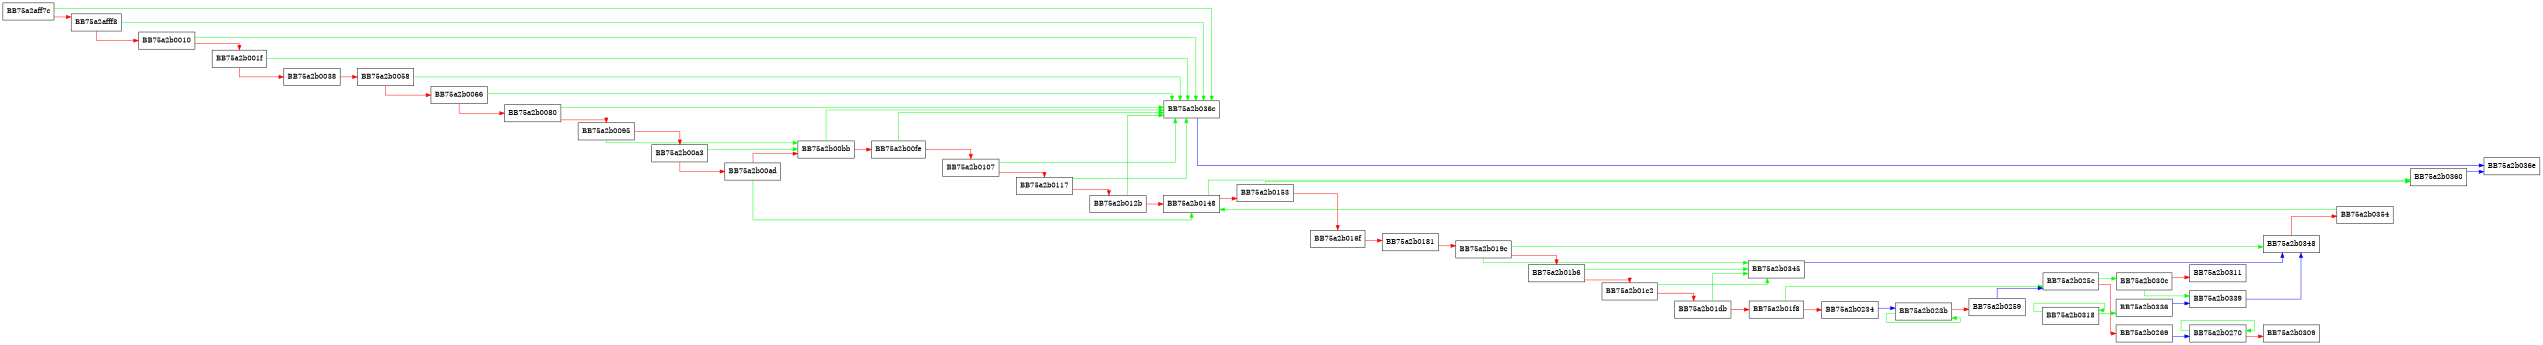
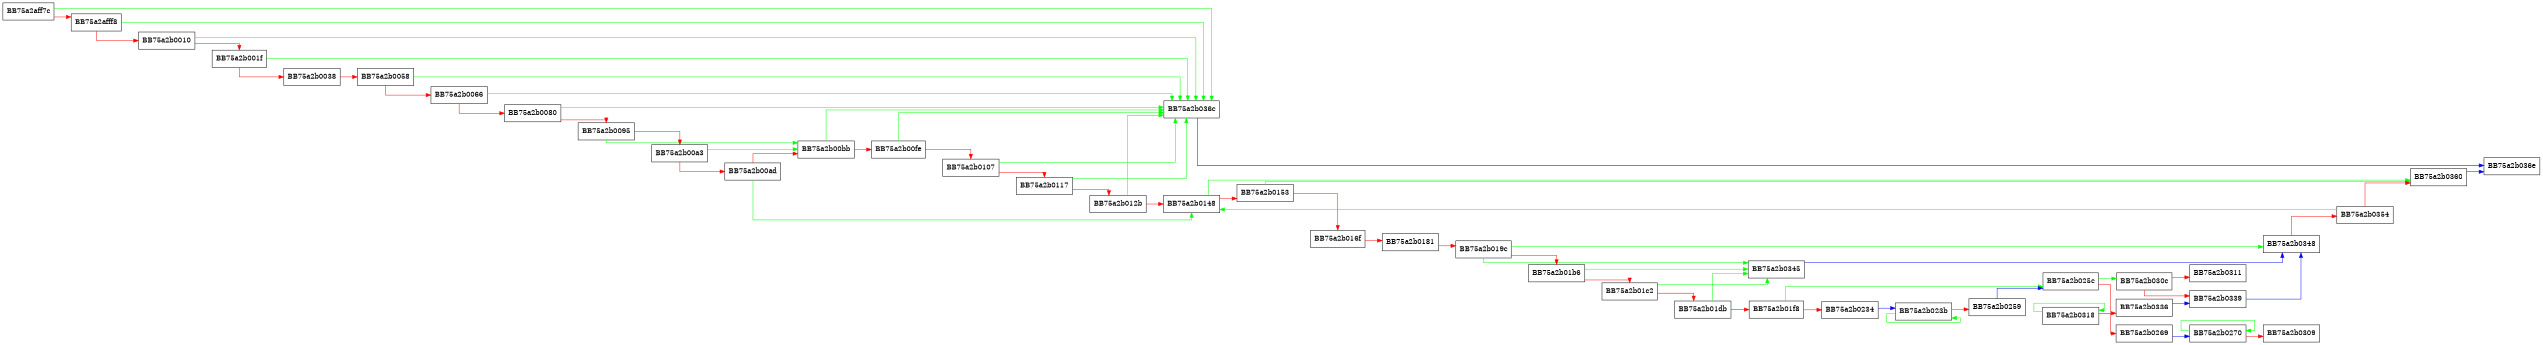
  digraph {
    rankdir=LR
    splines=ortho
    node [shape=box]
    edge [color=red]
    BB75a2aff7c
    BB75a2b036c
    BB75a2afff8
    BB75a2b036e
    BB75a2b0010
    BB75a2b001f
    BB75a2b0038
    BB75a2b0058
    BB75a2b0066
    BB75a2b0080
    BB75a2b0095
    BB75a2b00bb
    BB75a2b00a3
    BB75a2b00fe
    BB75a2b00ad
    BB75a2b0107
    BB75a2b0148
    BB75a2b0117
    BB75a2b012b
    BB75a2b0360
    BB75a2b0153
    BB75a2b016f
    BB75a2b0181
    BB75a2b0354
    BB75a2b019c
    BB75a2b0348
    BB75a2b0345
    BB75a2b01b6
    BB75a2b01c2
    BB75a2b01db
    BB75a2b01f8
    BB75a2b025c
    BB75a2b0234
    BB75a2b030c
    BB75a2b0269
    BB75a2b023b
    BB75a2b0339
    BB75a2b0311
    BB75a2b0270
    BB75a2b0259
    BB75a2b0309
    BB75a2b0318
    BB75a2b0336
    BB75a2aff7c -> BB75a2b036c [color=green]
    BB75a2aff7c -> BB75a2afff8
    BB75a2b036c -> BB75a2b036e [color=blue]
    BB75a2afff8 -> BB75a2b036c [color=green]
    BB75a2afff8 -> BB75a2b0010
    BB75a2b0010 -> BB75a2b036c [color=green]
    BB75a2b0010 -> BB75a2b001f
    BB75a2b001f -> BB75a2b036c [color=green]
    BB75a2b001f -> BB75a2b0038
    BB75a2b0038 -> BB75a2b0058
    BB75a2b0058 -> BB75a2b036c [color=green]
    BB75a2b0058 -> BB75a2b0066
    BB75a2b0066 -> BB75a2b036c [color=green]
    BB75a2b0066 -> BB75a2b0080
    BB75a2b0080 -> BB75a2b036c [color=green]
    BB75a2b0080 -> BB75a2b0095
    BB75a2b0095 -> BB75a2b00bb [color=green]
    BB75a2b0095 -> BB75a2b00a3
    BB75a2b00bb -> BB75a2b036c [color=green]
    BB75a2b00bb -> BB75a2b00fe
    BB75a2b00a3 -> BB75a2b00bb [color=green]
    BB75a2b00a3 -> BB75a2b00ad
    BB75a2b00fe -> BB75a2b036c [color=green]
    BB75a2b00fe -> BB75a2b0107
    BB75a2b00ad -> BB75a2b00bb
    BB75a2b00ad -> BB75a2b0148 [color=green]
    BB75a2b0107 -> BB75a2b036c [color=green]
    BB75a2b0107 -> BB75a2b0117
    BB75a2b0148 -> BB75a2b0360 [color=green]
    BB75a2b0148 -> BB75a2b0153
    BB75a2b0117 -> BB75a2b036c [color=green]
    BB75a2b0117 -> BB75a2b012b
    BB75a2b012b -> BB75a2b036c [color=green]
    BB75a2b012b -> BB75a2b0148
    BB75a2b0360 -> BB75a2b036e [color=blue]
    BB75a2b0153 -> BB75a2b0360 [color=green]
    BB75a2b0153 -> BB75a2b016f
    BB75a2b016f -> BB75a2b0181
    BB75a2b0181 -> BB75a2b019c
    BB75a2b0354 -> BB75a2b0148 [color=green]
+   BB75a2b0354 -> BB75a2b0360
    BB75a2b019c -> BB75a2b0348 [color=green]
    BB75a2b019c -> BB75a2b0345 [color=green]
    BB75a2b019c -> BB75a2b01b6
    BB75a2b0348 -> BB75a2b0354
    BB75a2b0345 -> BB75a2b0348 [color=blue]
    BB75a2b01b6 -> BB75a2b0345 [color=green]
    BB75a2b01b6 -> BB75a2b01c2
    BB75a2b01c2 -> BB75a2b0345 [color=green]
    BB75a2b01c2 -> BB75a2b01db
    BB75a2b01db -> BB75a2b0345 [color=green]
    BB75a2b01db -> BB75a2b01f8
    BB75a2b01f8 -> BB75a2b025c [color=green]
    BB75a2b01f8 -> BB75a2b0234
    BB75a2b025c -> BB75a2b030c [color=green]
    BB75a2b025c -> BB75a2b0269
    BB75a2b0234 -> BB75a2b023b [color=blue]
-   BB75a2b030c -> BB75a2b0339 [color=green]
+   BB75a2b030c -> BB75a2b0339
    BB75a2b030c -> BB75a2b0311
    BB75a2b0269 -> BB75a2b0270 [color=blue]
    BB75a2b023b -> BB75a2b023b [color=green]
    BB75a2b023b -> BB75a2b0259
    BB75a2b0339 -> BB75a2b0348 [color=blue]
    BB75a2b0270 -> BB75a2b0270 [color=green]
    BB75a2b0270 -> BB75a2b0309
    BB75a2b0259 -> BB75a2b025c [color=blue]
    BB75a2b0318 -> BB75a2b0318 [color=green]
-   BB75a2b0318 -> BB75a2b0336 [color=green]
+   BB75a2b0318 -> BB75a2b0336
    BB75a2b0336 -> BB75a2b0339 [color=blue]
  }
